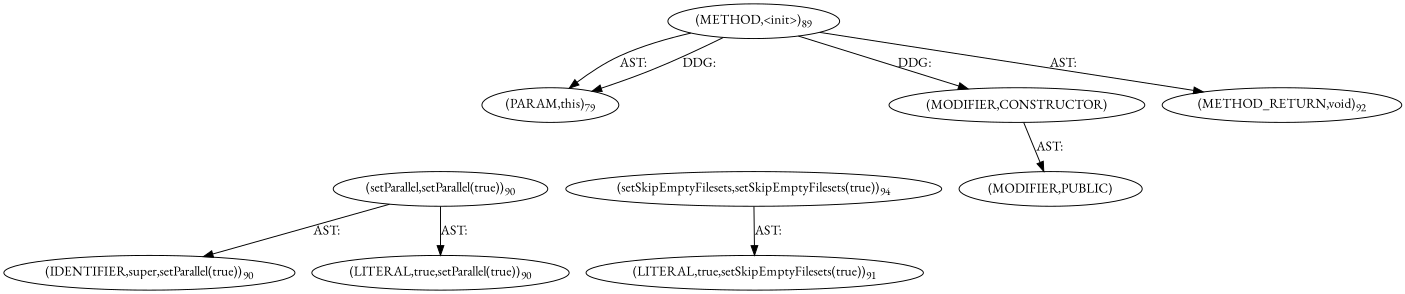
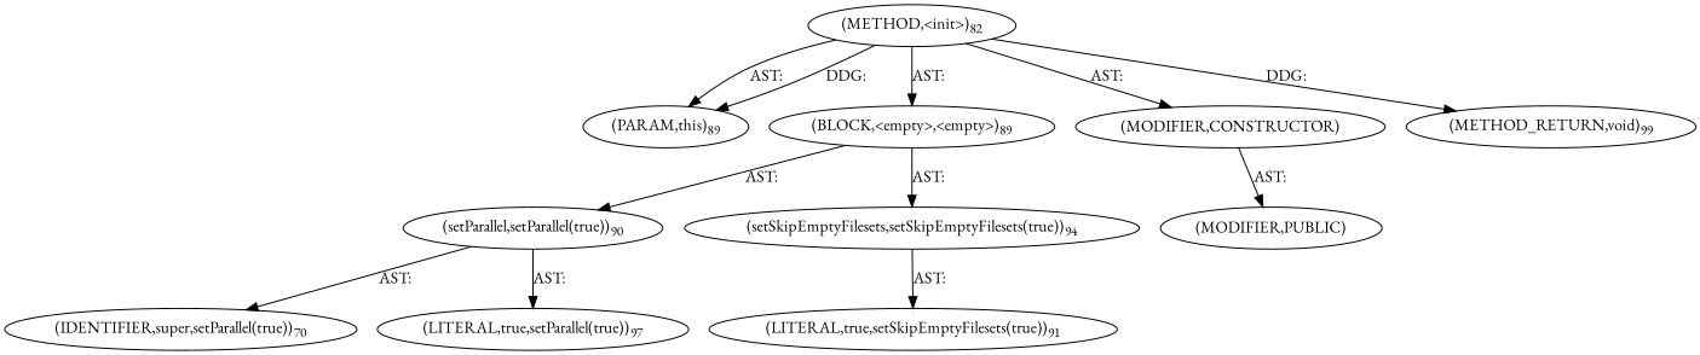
  digraph {
    fontname="EB Garamond"
    node [fontname="EB Garamond"]
    edge [fontname="EB Garamond"]
-   n1 [label=<(METHOD,&lt;init&gt;)<SUB>89</SUB>>]
-   n2 [label=<(PARAM,this)<SUB>79</SUB>>]
+   n1 [label=<(METHOD,&lt;init&gt;)<SUB>82</SUB>>]
+   n2 [label=<(PARAM,this)<SUB>89</SUB>>]
+   n3 [label=<(BLOCK,&lt;empty&gt;,&lt;empty&gt;)<SUB>89</SUB>>]
    n4 [label=<(MODIFIER,CONSTRUCTOR)>]
-   n5 [label=<(METHOD_RETURN,void)<SUB>92</SUB>>]
+   n5 [label=<(METHOD_RETURN,void)<SUB>99</SUB>>]
    n6 [label=<(setParallel,setParallel(true))<SUB>90</SUB>>]
    n7 [label=<(setSkipEmptyFilesets,setSkipEmptyFilesets(true))<SUB>94</SUB>>]
    n8 [label=<(MODIFIER,PUBLIC)>]
-   n9 [label=<(IDENTIFIER,super,setParallel(true))<SUB>90</SUB>>]
-   n10 [label=<(LITERAL,true,setParallel(true))<SUB>90</SUB>>]
+   n9 [label=<(IDENTIFIER,super,setParallel(true))<SUB>70</SUB>>]
+   n10 [label=<(LITERAL,true,setParallel(true))<SUB>97</SUB>>]
    n11 [label=<(LITERAL,true,setSkipEmptyFilesets(true))<SUB>91</SUB>>]
    n1 -> n2 [label="AST: "]
    n1 -> n2 [label="DDG: "]
-   n1 -> n4 [label="DDG: "]
-   n1 -> n5 [label="AST: "]
+   n1 -> n3 [label="AST: "]
+   n1 -> n4 [label="AST: "]
+   n1 -> n5 [label="DDG: "]
+   n3 -> n6 [label="AST: "]
+   n3 -> n7 [label="AST: "]
    n4 -> n8 [label="AST: "]
    n6 -> n9 [label="AST: "]
    n6 -> n10 [label="AST: "]
    n7 -> n11 [label="AST: "]
  }
